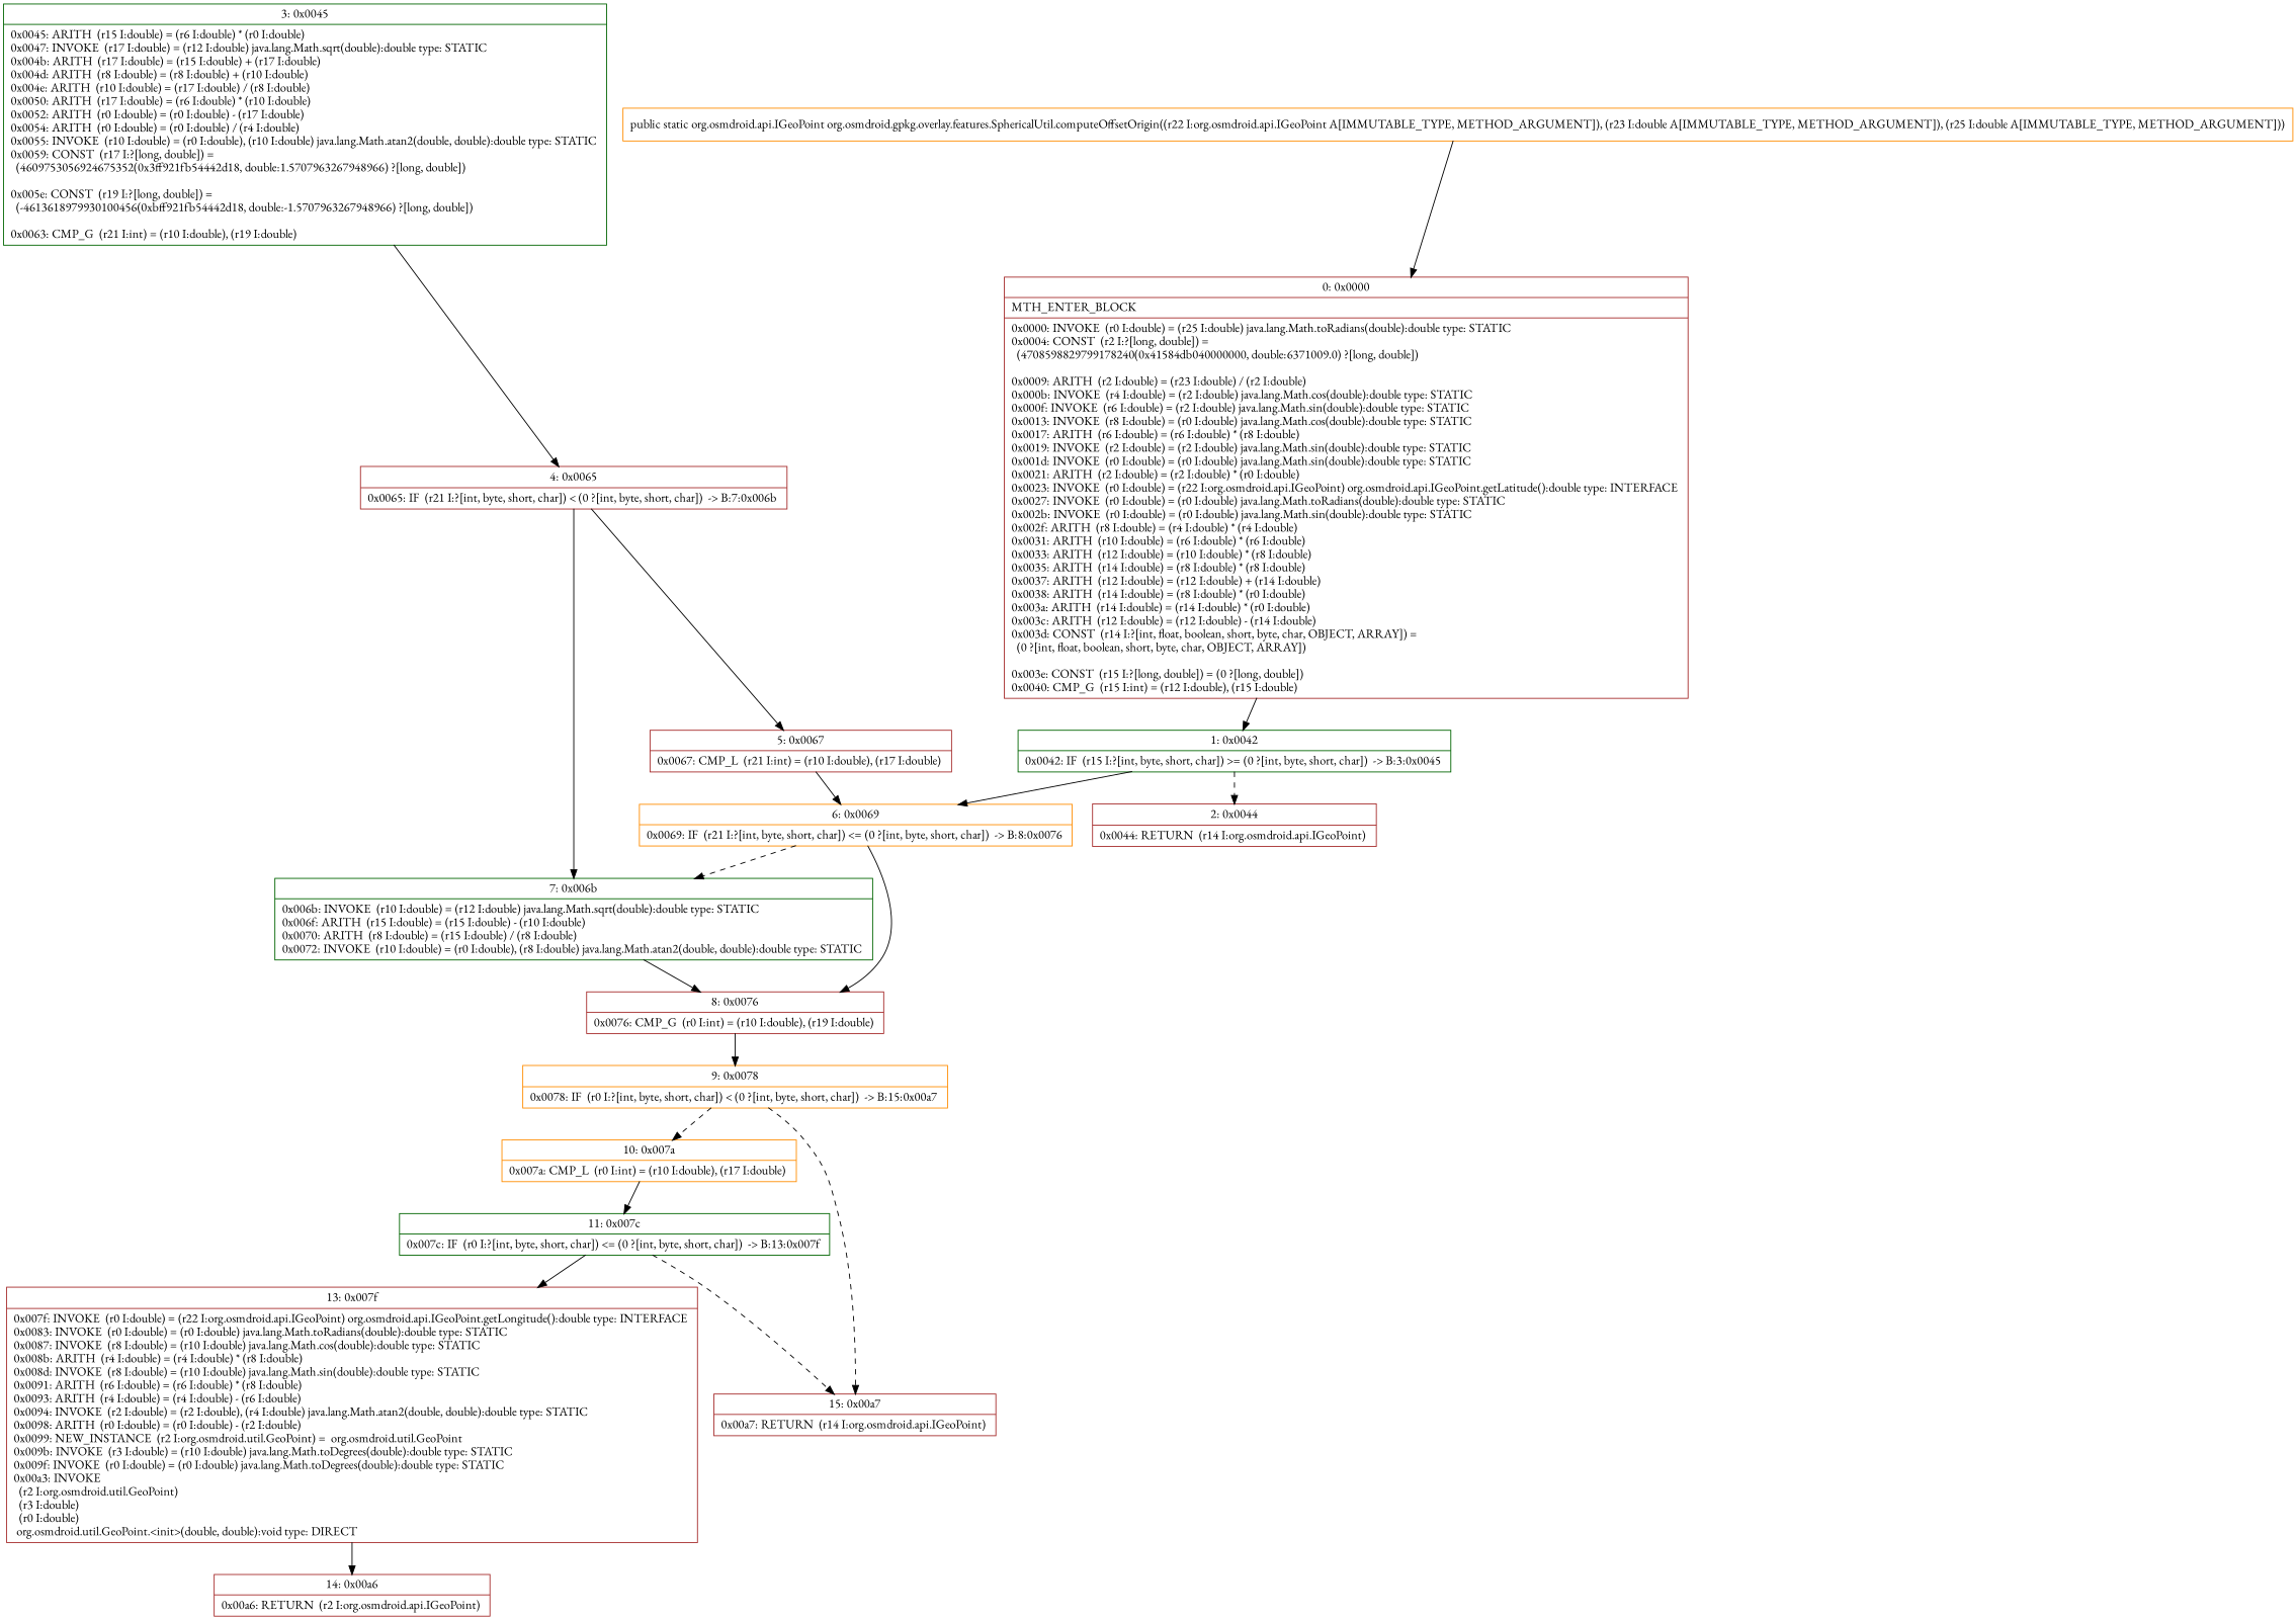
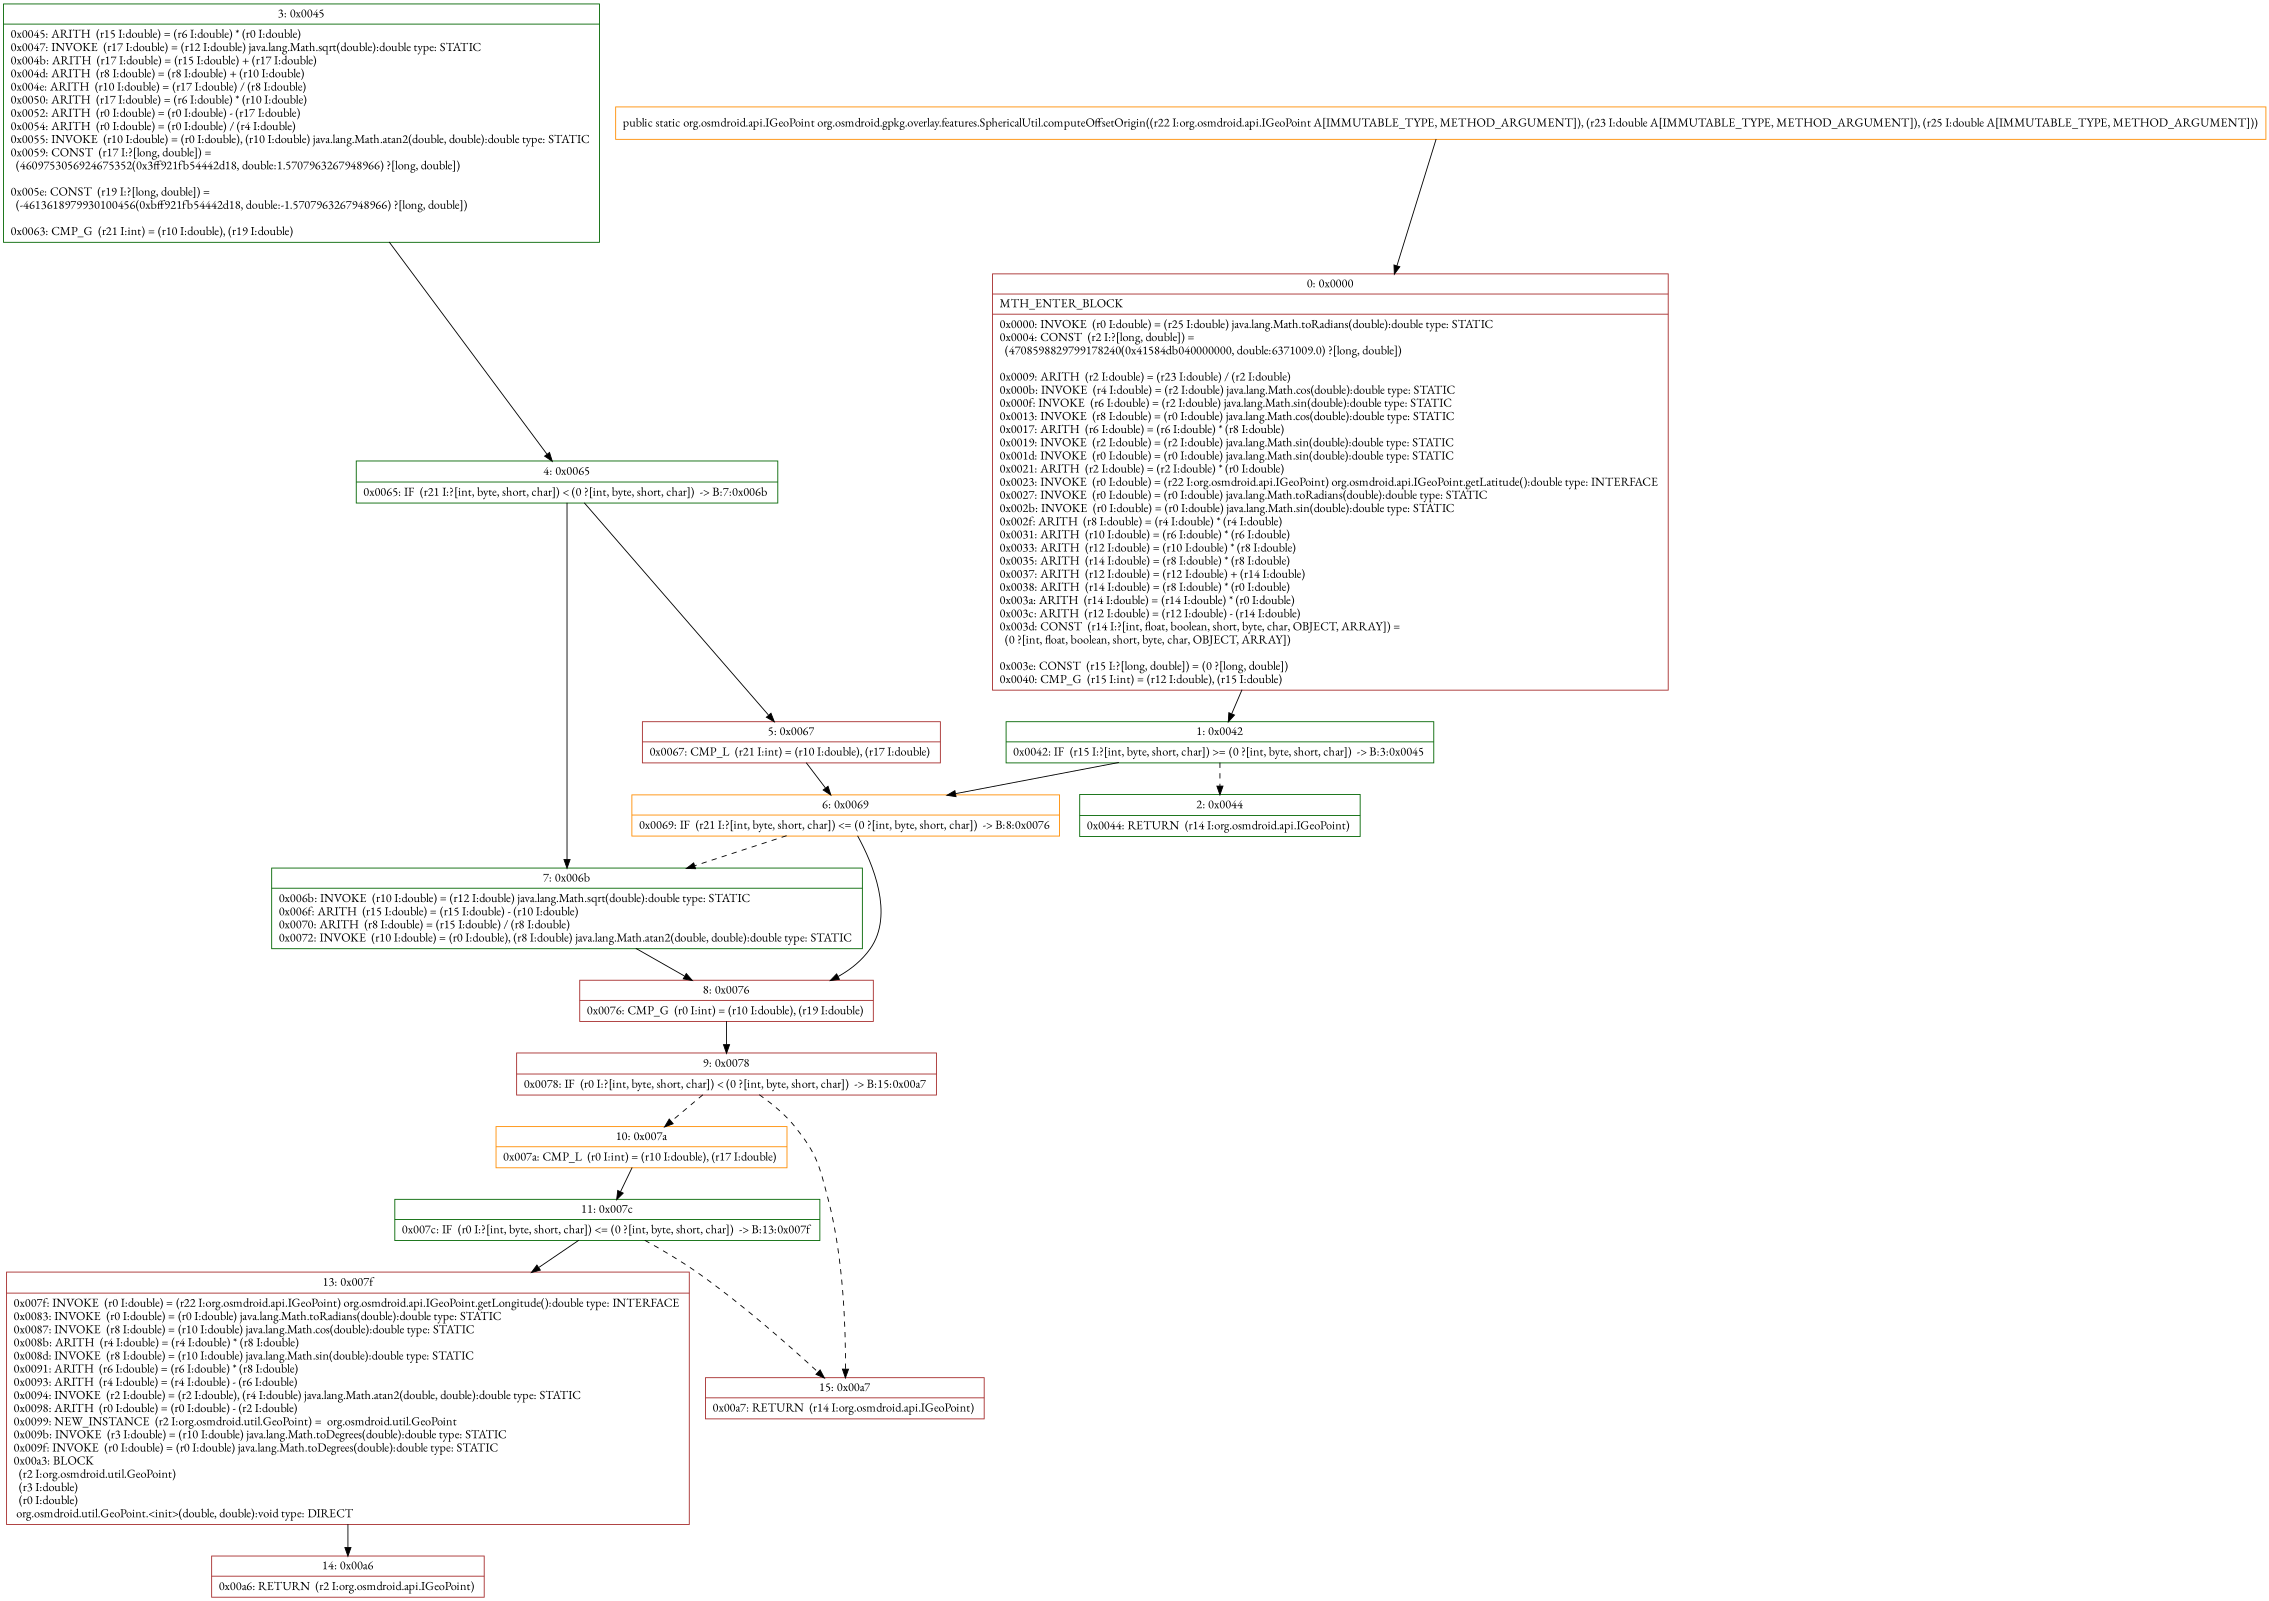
  digraph {
    fontname="EB Garamond"
    node [color=brown fontname="EB Garamond" shape=record]
    edge [fontname="EB Garamond"]
    n1 [label="{0\:\ 0x0000|MTH_ENTER_BLOCK\l|0x0000: INVOKE  (r0 I:double) = (r25 I:double) java.lang.Math.toRadians(double):double type: STATIC \l0x0004: CONST  (r2 I:?[long, double]) = \l  (4708598829799178240(0x41584db040000000, double:6371009.0) ?[long, double])\l \l0x0009: ARITH  (r2 I:double) = (r23 I:double) \/ (r2 I:double) \l0x000b: INVOKE  (r4 I:double) = (r2 I:double) java.lang.Math.cos(double):double type: STATIC \l0x000f: INVOKE  (r6 I:double) = (r2 I:double) java.lang.Math.sin(double):double type: STATIC \l0x0013: INVOKE  (r8 I:double) = (r0 I:double) java.lang.Math.cos(double):double type: STATIC \l0x0017: ARITH  (r6 I:double) = (r6 I:double) * (r8 I:double) \l0x0019: INVOKE  (r2 I:double) = (r2 I:double) java.lang.Math.sin(double):double type: STATIC \l0x001d: INVOKE  (r0 I:double) = (r0 I:double) java.lang.Math.sin(double):double type: STATIC \l0x0021: ARITH  (r2 I:double) = (r2 I:double) * (r0 I:double) \l0x0023: INVOKE  (r0 I:double) = (r22 I:org.osmdroid.api.IGeoPoint) org.osmdroid.api.IGeoPoint.getLatitude():double type: INTERFACE \l0x0027: INVOKE  (r0 I:double) = (r0 I:double) java.lang.Math.toRadians(double):double type: STATIC \l0x002b: INVOKE  (r0 I:double) = (r0 I:double) java.lang.Math.sin(double):double type: STATIC \l0x002f: ARITH  (r8 I:double) = (r4 I:double) * (r4 I:double) \l0x0031: ARITH  (r10 I:double) = (r6 I:double) * (r6 I:double) \l0x0033: ARITH  (r12 I:double) = (r10 I:double) * (r8 I:double) \l0x0035: ARITH  (r14 I:double) = (r8 I:double) * (r8 I:double) \l0x0037: ARITH  (r12 I:double) = (r12 I:double) + (r14 I:double) \l0x0038: ARITH  (r14 I:double) = (r8 I:double) * (r0 I:double) \l0x003a: ARITH  (r14 I:double) = (r14 I:double) * (r0 I:double) \l0x003c: ARITH  (r12 I:double) = (r12 I:double) \- (r14 I:double) \l0x003d: CONST  (r14 I:?[int, float, boolean, short, byte, char, OBJECT, ARRAY]) = \l  (0 ?[int, float, boolean, short, byte, char, OBJECT, ARRAY])\l \l0x003e: CONST  (r15 I:?[long, double]) = (0 ?[long, double]) \l0x0040: CMP_G  (r15 I:int) = (r12 I:double), (r15 I:double) \l}"]
    n2 [color=darkgreen label="{1\:\ 0x0042|0x0042: IF  (r15 I:?[int, byte, short, char]) \>= (0 ?[int, byte, short, char])  \-\> B:3:0x0045 \l}"]
-   n3 [label="{2\:\ 0x0044|0x0044: RETURN  (r14 I:org.osmdroid.api.IGeoPoint) \l}"]
+   n3 [color=darkgreen label="{2\:\ 0x0044|0x0044: RETURN  (r14 I:org.osmdroid.api.IGeoPoint) \l}"]
    n4 [color=darkorange label="{6\:\ 0x0069|0x0069: IF  (r21 I:?[int, byte, short, char]) \<= (0 ?[int, byte, short, char])  \-\> B:8:0x0076 \l}"]
    n5 [color=darkgreen label="{3\:\ 0x0045|0x0045: ARITH  (r15 I:double) = (r6 I:double) * (r0 I:double) \l0x0047: INVOKE  (r17 I:double) = (r12 I:double) java.lang.Math.sqrt(double):double type: STATIC \l0x004b: ARITH  (r17 I:double) = (r15 I:double) + (r17 I:double) \l0x004d: ARITH  (r8 I:double) = (r8 I:double) + (r10 I:double) \l0x004e: ARITH  (r10 I:double) = (r17 I:double) \/ (r8 I:double) \l0x0050: ARITH  (r17 I:double) = (r6 I:double) * (r10 I:double) \l0x0052: ARITH  (r0 I:double) = (r0 I:double) \- (r17 I:double) \l0x0054: ARITH  (r0 I:double) = (r0 I:double) \/ (r4 I:double) \l0x0055: INVOKE  (r10 I:double) = (r0 I:double), (r10 I:double) java.lang.Math.atan2(double, double):double type: STATIC \l0x0059: CONST  (r17 I:?[long, double]) = \l  (4609753056924675352(0x3ff921fb54442d18, double:1.5707963267948966) ?[long, double])\l \l0x005e: CONST  (r19 I:?[long, double]) = \l  (\-4613618979930100456(0xbff921fb54442d18, double:\-1.5707963267948966) ?[long, double])\l \l0x0063: CMP_G  (r21 I:int) = (r10 I:double), (r19 I:double) \l}"]
-   n6 [label="{4\:\ 0x0065|0x0065: IF  (r21 I:?[int, byte, short, char]) \< (0 ?[int, byte, short, char])  \-\> B:7:0x006b \l}"]
+   n6 [color=darkgreen label="{4\:\ 0x0065|0x0065: IF  (r21 I:?[int, byte, short, char]) \< (0 ?[int, byte, short, char])  \-\> B:7:0x006b \l}"]
    n7 [label="{5\:\ 0x0067|0x0067: CMP_L  (r21 I:int) = (r10 I:double), (r17 I:double) \l}"]
    n8 [color=darkgreen label="{7\:\ 0x006b|0x006b: INVOKE  (r10 I:double) = (r12 I:double) java.lang.Math.sqrt(double):double type: STATIC \l0x006f: ARITH  (r15 I:double) = (r15 I:double) \- (r10 I:double) \l0x0070: ARITH  (r8 I:double) = (r15 I:double) \/ (r8 I:double) \l0x0072: INVOKE  (r10 I:double) = (r0 I:double), (r8 I:double) java.lang.Math.atan2(double, double):double type: STATIC \l}"]
    n9 [label="{8\:\ 0x0076|0x0076: CMP_G  (r0 I:int) = (r10 I:double), (r19 I:double) \l}"]
-   n10 [color=darkorange label="{9\:\ 0x0078|0x0078: IF  (r0 I:?[int, byte, short, char]) \< (0 ?[int, byte, short, char])  \-\> B:15:0x00a7 \l}"]
+   n10 [label="{9\:\ 0x0078|0x0078: IF  (r0 I:?[int, byte, short, char]) \< (0 ?[int, byte, short, char])  \-\> B:15:0x00a7 \l}"]
    n11 [color=darkorange label="{10\:\ 0x007a|0x007a: CMP_L  (r0 I:int) = (r10 I:double), (r17 I:double) \l}"]
    n12 [label="{15\:\ 0x00a7|0x00a7: RETURN  (r14 I:org.osmdroid.api.IGeoPoint) \l}"]
    n13 [color=darkgreen label="{11\:\ 0x007c|0x007c: IF  (r0 I:?[int, byte, short, char]) \<= (0 ?[int, byte, short, char])  \-\> B:13:0x007f \l}"]
-   n14 [label="{13\:\ 0x007f|0x007f: INVOKE  (r0 I:double) = (r22 I:org.osmdroid.api.IGeoPoint) org.osmdroid.api.IGeoPoint.getLongitude():double type: INTERFACE \l0x0083: INVOKE  (r0 I:double) = (r0 I:double) java.lang.Math.toRadians(double):double type: STATIC \l0x0087: INVOKE  (r8 I:double) = (r10 I:double) java.lang.Math.cos(double):double type: STATIC \l0x008b: ARITH  (r4 I:double) = (r4 I:double) * (r8 I:double) \l0x008d: INVOKE  (r8 I:double) = (r10 I:double) java.lang.Math.sin(double):double type: STATIC \l0x0091: ARITH  (r6 I:double) = (r6 I:double) * (r8 I:double) \l0x0093: ARITH  (r4 I:double) = (r4 I:double) \- (r6 I:double) \l0x0094: INVOKE  (r2 I:double) = (r2 I:double), (r4 I:double) java.lang.Math.atan2(double, double):double type: STATIC \l0x0098: ARITH  (r0 I:double) = (r0 I:double) \- (r2 I:double) \l0x0099: NEW_INSTANCE  (r2 I:org.osmdroid.util.GeoPoint) =  org.osmdroid.util.GeoPoint \l0x009b: INVOKE  (r3 I:double) = (r10 I:double) java.lang.Math.toDegrees(double):double type: STATIC \l0x009f: INVOKE  (r0 I:double) = (r0 I:double) java.lang.Math.toDegrees(double):double type: STATIC \l0x00a3: INVOKE  \l  (r2 I:org.osmdroid.util.GeoPoint)\l  (r3 I:double)\l  (r0 I:double)\l org.osmdroid.util.GeoPoint.\<init\>(double, double):void type: DIRECT \l}"]
+   n14 [label="{13\:\ 0x007f|0x007f: INVOKE  (r0 I:double) = (r22 I:org.osmdroid.api.IGeoPoint) org.osmdroid.api.IGeoPoint.getLongitude():double type: INTERFACE \l0x0083: INVOKE  (r0 I:double) = (r0 I:double) java.lang.Math.toRadians(double):double type: STATIC \l0x0087: INVOKE  (r8 I:double) = (r10 I:double) java.lang.Math.cos(double):double type: STATIC \l0x008b: ARITH  (r4 I:double) = (r4 I:double) * (r8 I:double) \l0x008d: INVOKE  (r8 I:double) = (r10 I:double) java.lang.Math.sin(double):double type: STATIC \l0x0091: ARITH  (r6 I:double) = (r6 I:double) * (r8 I:double) \l0x0093: ARITH  (r4 I:double) = (r4 I:double) \- (r6 I:double) \l0x0094: INVOKE  (r2 I:double) = (r2 I:double), (r4 I:double) java.lang.Math.atan2(double, double):double type: STATIC \l0x0098: ARITH  (r0 I:double) = (r0 I:double) \- (r2 I:double) \l0x0099: NEW_INSTANCE  (r2 I:org.osmdroid.util.GeoPoint) =  org.osmdroid.util.GeoPoint \l0x009b: INVOKE  (r3 I:double) = (r10 I:double) java.lang.Math.toDegrees(double):double type: STATIC \l0x009f: INVOKE  (r0 I:double) = (r0 I:double) java.lang.Math.toDegrees(double):double type: STATIC \l0x00a3: BLOCK  \l  (r2 I:org.osmdroid.util.GeoPoint)\l  (r3 I:double)\l  (r0 I:double)\l org.osmdroid.util.GeoPoint.\<init\>(double, double):void type: DIRECT \l}"]
    n15 [label="{14\:\ 0x00a6|0x00a6: RETURN  (r2 I:org.osmdroid.api.IGeoPoint) \l}"]
    n16 [color=darkorange label="{public static org.osmdroid.api.IGeoPoint org.osmdroid.gpkg.overlay.features.SphericalUtil.computeOffsetOrigin((r22 I:org.osmdroid.api.IGeoPoint A[IMMUTABLE_TYPE, METHOD_ARGUMENT]), (r23 I:double A[IMMUTABLE_TYPE, METHOD_ARGUMENT]), (r25 I:double A[IMMUTABLE_TYPE, METHOD_ARGUMENT])) }"]
    n1 -> n2
    n2 -> n3 [style=dashed]
    n2 -> n4
    n4 -> n8 [style=dashed]
    n4 -> n9
    n5 -> n6
    n6 -> n7 [style=solid]
    n6 -> n8
    n7 -> n4
    n8 -> n9
    n9 -> n10
    n10 -> n11 [style=dashed]
    n10 -> n12 [style=dashed]
    n11 -> n13
    n13 -> n12 [style=dashed]
    n13 -> n14
    n14 -> n15
    n16 -> n1
  }
